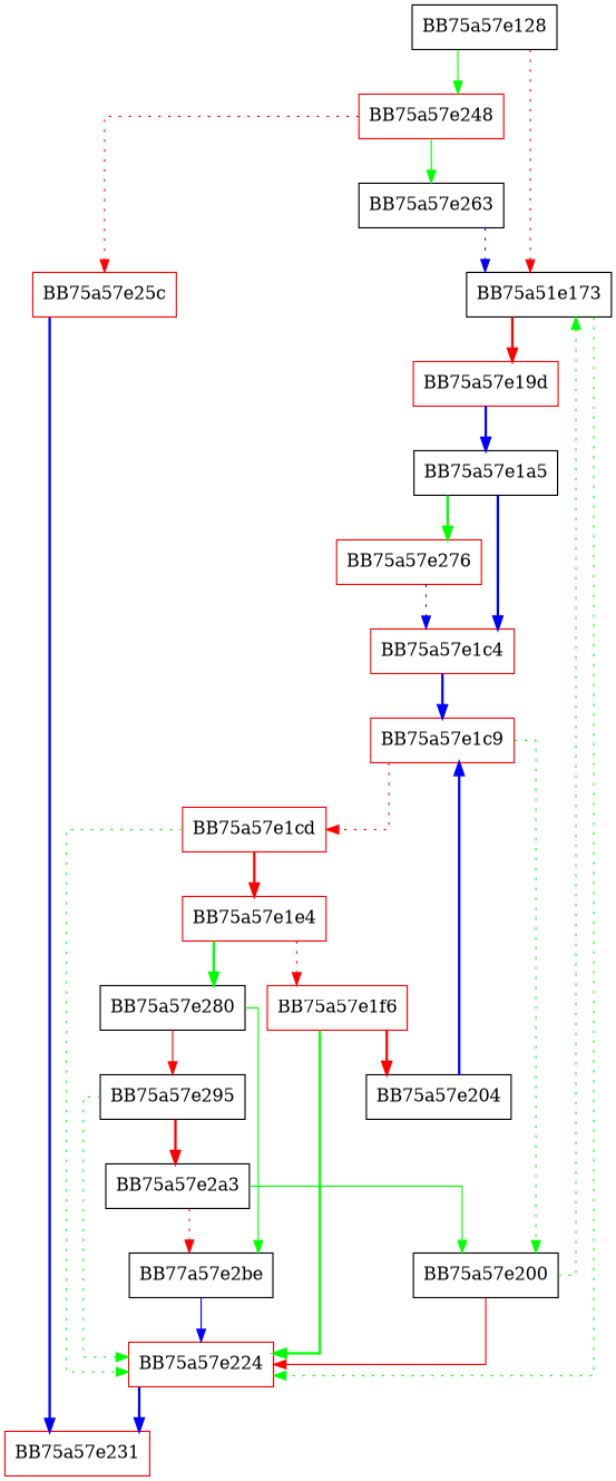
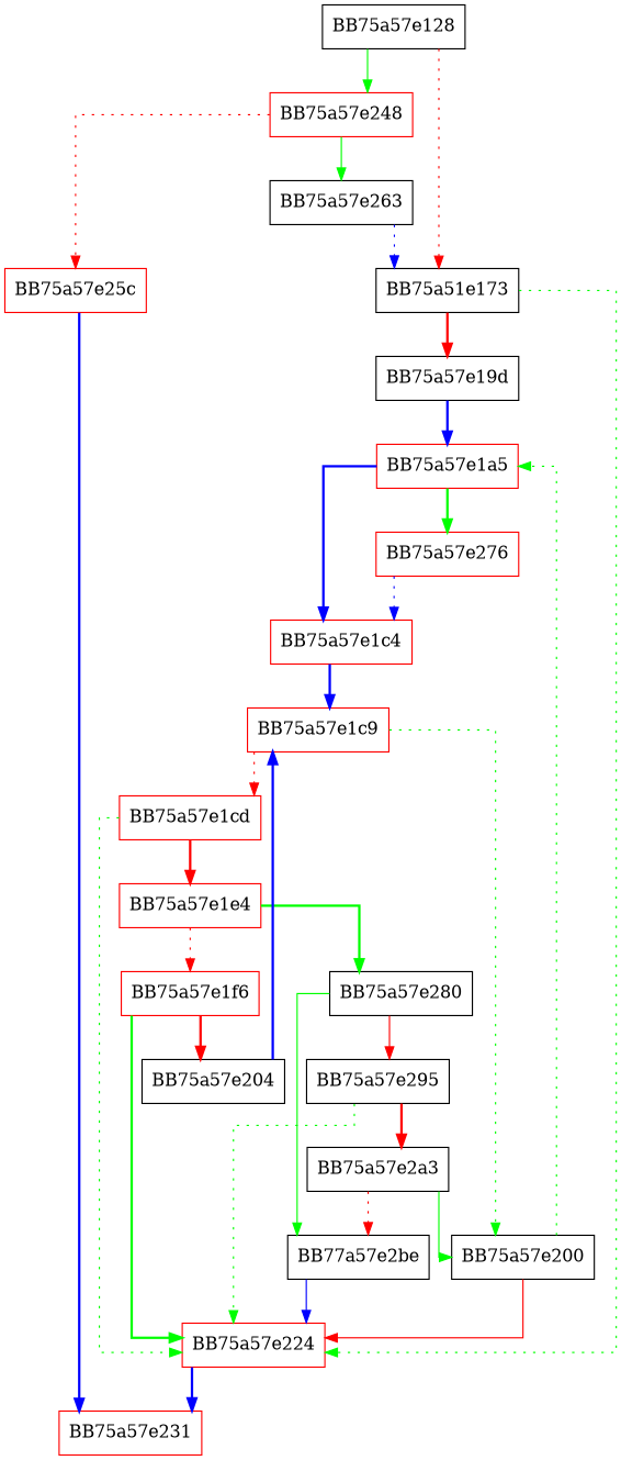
  digraph {
    splines=ortho
    node [color=black shape=box]
    edge [color=green style=bold]
    BB75a57e128
    BB75a57e248 [color=red]
    n3 [label=BB75a51e173]
    BB75a57e263
    BB75a57e25c [color=red]
    BB75a57e224 [color=red]
-   BB75a57e19d [color=red]
+   BB75a57e19d
    BB75a57e231 [color=red]
-   BB75a57e1a5
+   BB75a57e1a5 [color=red]
    BB75a57e276 [color=red]
    BB75a57e1c4 [color=red]
    BB75a57e1c9 [color=red]
    n13 [label=BB75a57e200]
    BB75a57e1cd [color=red]
    BB75a57e1e4 [color=red]
    BB75a57e280
    BB75a57e1f6 [color=red]
    n18 [label=BB77a57e2be]
    BB75a57e295
    BB75a57e204
    BB75a57e2a3
    BB75a57e128 -> BB75a57e248 [style=solid]
    BB75a57e128 -> n3 [color=red style=dotted]
    BB75a57e248 -> BB75a57e263 [style=solid]
    BB75a57e248 -> BB75a57e25c [color=red style=dotted]
    n3 -> BB75a57e224 [style=dotted]
    n3 -> BB75a57e19d [color=red]
    BB75a57e263 -> n3 [color=blue style=dotted]
    BB75a57e25c -> BB75a57e231 [color=blue]
    BB75a57e224 -> BB75a57e231 [color=blue]
    BB75a57e19d -> BB75a57e1a5 [color=blue]
    BB75a57e1a5 -> BB75a57e276
    BB75a57e1a5 -> BB75a57e1c4 [color=blue]
    BB75a57e276 -> BB75a57e1c4 [color=blue style=dotted]
    BB75a57e1c4 -> BB75a57e1c9 [color=blue]
    BB75a57e1c9 -> n13 [style=dotted]
    BB75a57e1c9 -> BB75a57e1cd [color=red style=dotted]
    n13 -> BB75a57e224 [color=red style=solid]
-   n13 -> n3 [style=dotted]
+   n13 -> BB75a57e1a5 [style=dotted]
    BB75a57e1cd -> BB75a57e224 [style=dotted]
    BB75a57e1cd -> BB75a57e1e4 [color=red]
    BB75a57e1e4 -> BB75a57e280
    BB75a57e1e4 -> BB75a57e1f6 [color=red style=dotted]
    BB75a57e280 -> n18 [style=solid]
    BB75a57e280 -> BB75a57e295 [color=red style=solid]
    BB75a57e1f6 -> BB75a57e224
    BB75a57e1f6 -> BB75a57e204 [color=red]
    n18 -> BB75a57e224 [color=blue style=solid]
    BB75a57e295 -> BB75a57e224 [style=dotted]
    BB75a57e295 -> BB75a57e2a3 [color=red]
    BB75a57e204 -> BB75a57e1c9 [color=blue]
    BB75a57e2a3 -> n13 [style=solid]
    BB75a57e2a3 -> n18 [color=red style=dotted]
  }
